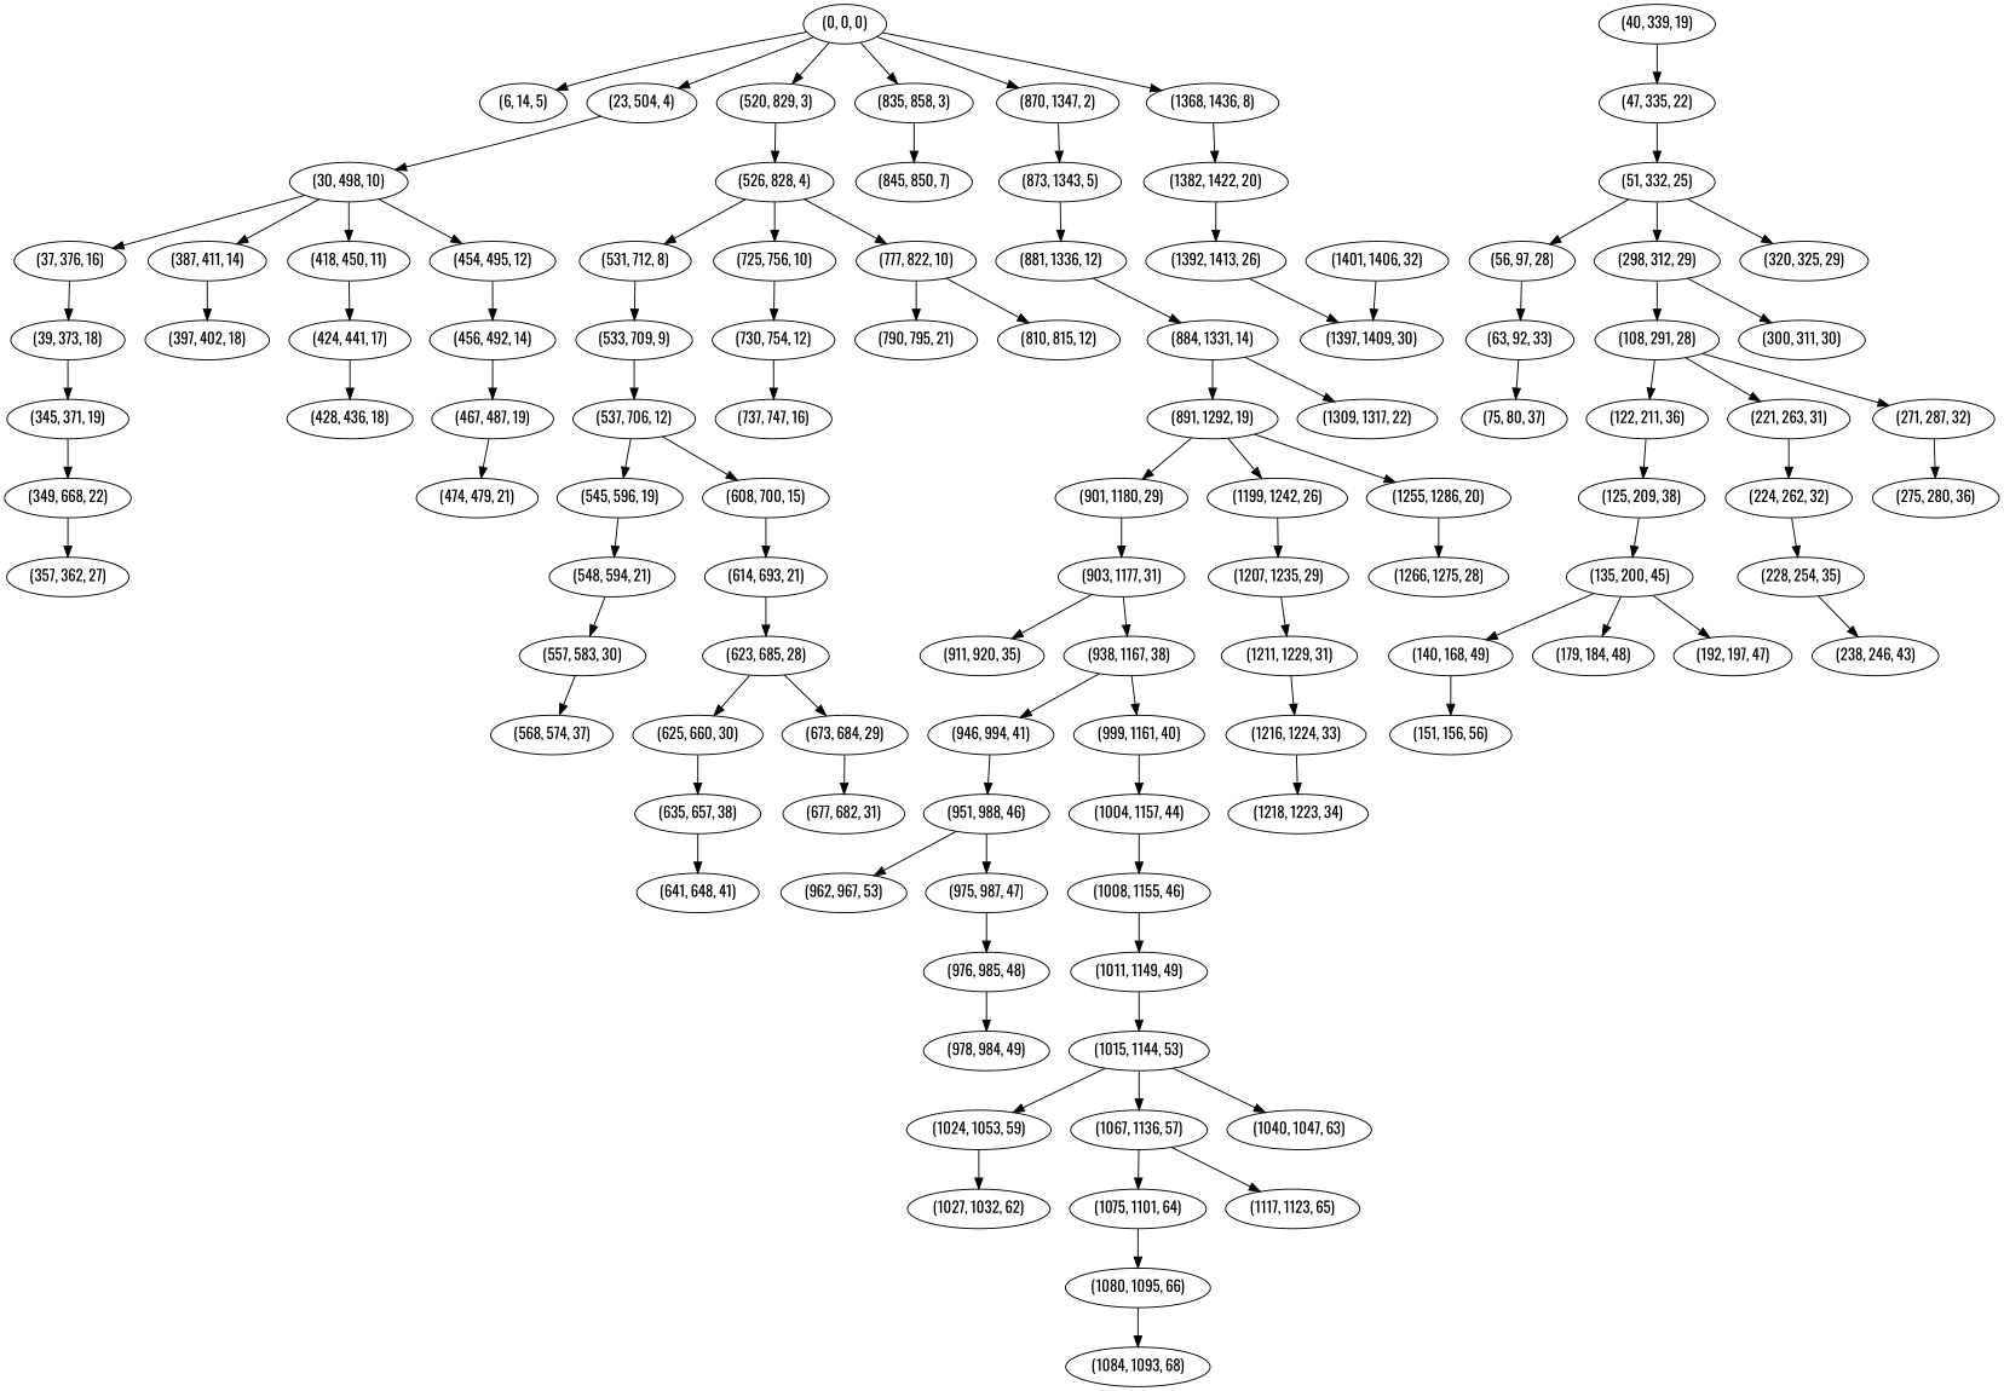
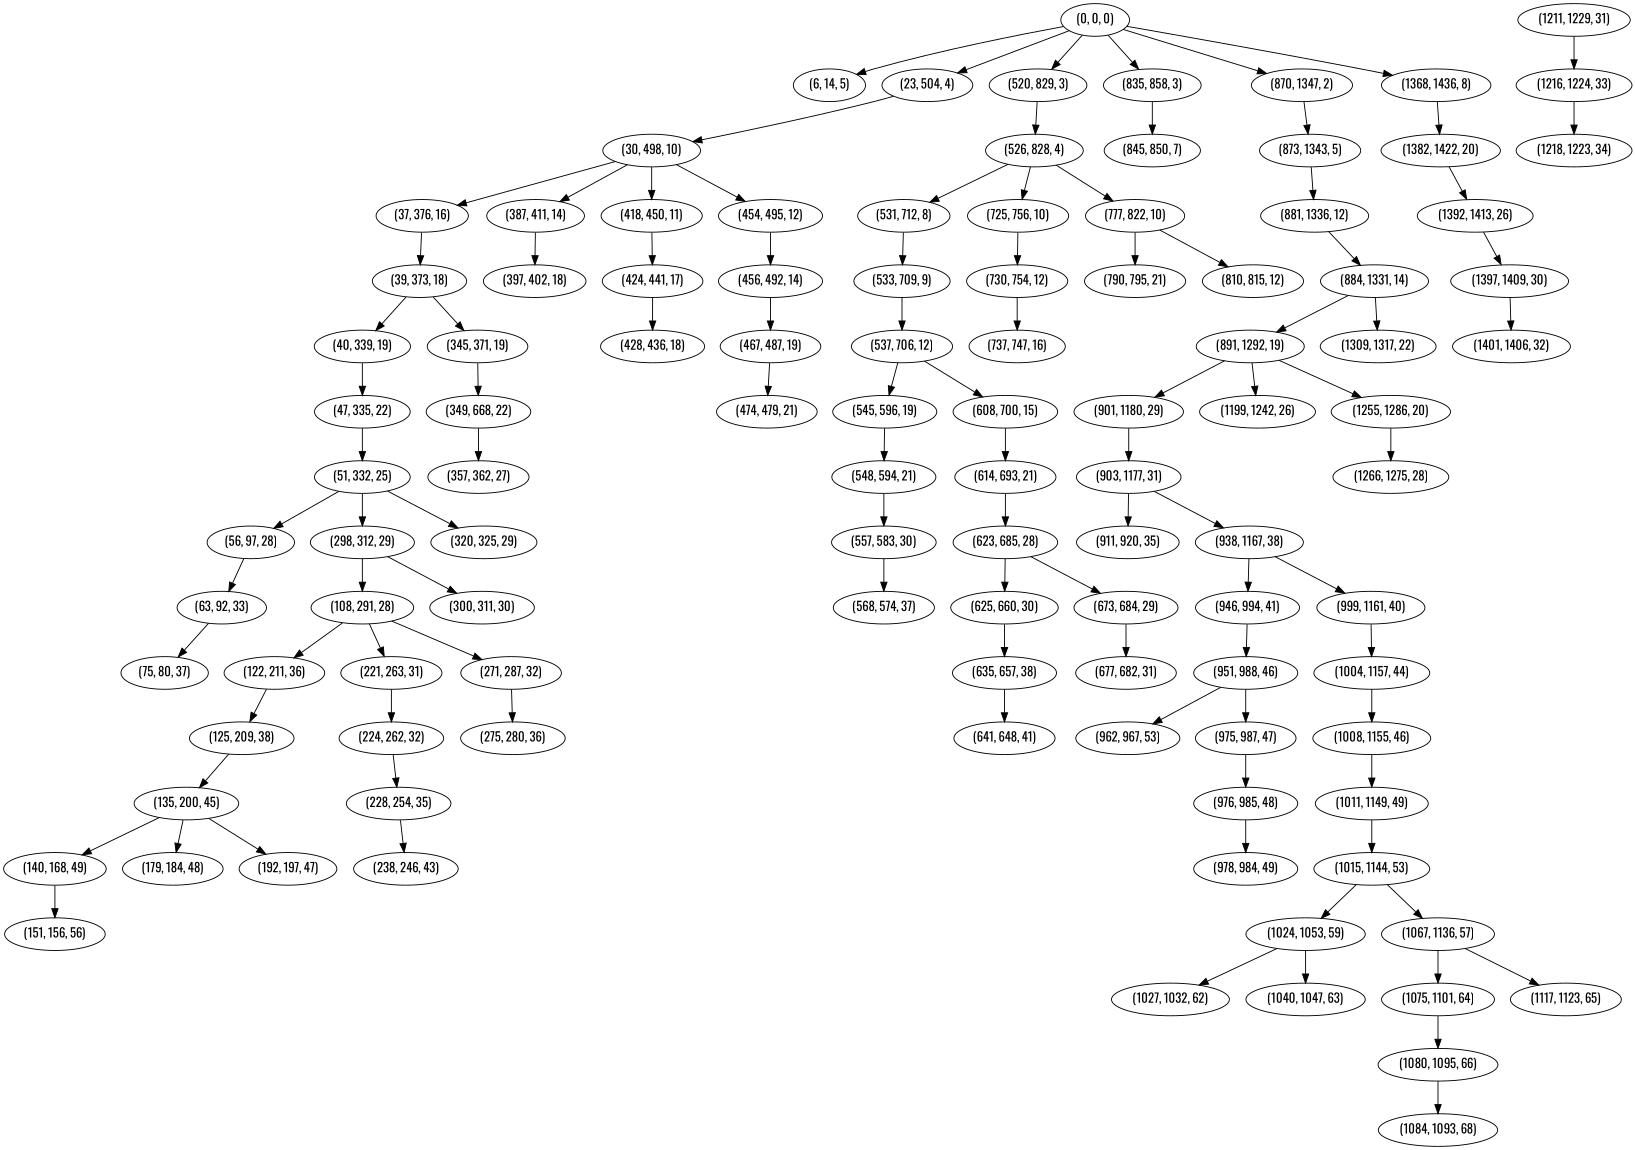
  digraph {
    fontname=Oswald
    node [fontname=Oswald]
    edge [fontname=Oswald]
    "(0, 0, 0)"
    "(6, 14, 5)"
    "(23, 504, 4)"
    "(520, 829, 3)"
    "(835, 858, 3)"
    "(870, 1347, 2)"
    "(1368, 1436, 8)"
    "(30, 498, 10)"
    "(526, 828, 4)"
    "(845, 850, 7)"
    "(873, 1343, 5)"
    "(1382, 1422, 20)"
    "(37, 376, 16)"
    "(387, 411, 14)"
    "(418, 450, 11)"
    "(454, 495, 12)"
    "(39, 373, 18)"
    "(397, 402, 18)"
    "(424, 441, 17)"
    "(456, 492, 14)"
    "(40, 339, 19)"
    "(345, 371, 19)"
    "(47, 335, 22)"
    n24 [label="(349, 668, 22)"]
    "(51, 332, 25)"
    "(56, 97, 28)"
    "(298, 312, 29)"
    "(320, 325, 29)"
    "(63, 92, 33)"
    "(108, 291, 28)"
    "(122, 211, 36)"
    "(221, 263, 31)"
    "(271, 287, 32)"
    "(300, 311, 30)"
    "(75, 80, 37)"
    "(125, 209, 38)"
    "(224, 262, 32)"
    "(275, 280, 36)"
    "(135, 200, 45)"
    "(140, 168, 49)"
    "(179, 184, 48)"
    "(192, 197, 47)"
    "(151, 156, 56)"
    "(228, 254, 35)"
    "(238, 246, 43)"
    "(357, 362, 27)"
    "(428, 436, 18)"
    "(467, 487, 19)"
    "(474, 479, 21)"
    "(531, 712, 8)"
    "(725, 756, 10)"
    "(777, 822, 10)"
    "(533, 709, 9)"
    "(730, 754, 12)"
    "(790, 795, 21)"
    "(810, 815, 12)"
    "(537, 706, 12)"
    "(545, 596, 19)"
    "(608, 700, 15)"
    "(548, 594, 21)"
    "(614, 693, 21)"
    "(557, 583, 30)"
    "(568, 574, 37)"
    "(623, 685, 28)"
    n65 [label="(625, 660, 30)"]
    "(673, 684, 29)"
    "(635, 657, 38)"
    "(677, 682, 31)"
    "(641, 648, 41)"
    "(737, 747, 16)"
    "(881, 1336, 12)"
    "(884, 1331, 14)"
    "(891, 1292, 19)"
    "(1309, 1317, 22)"
    "(901, 1180, 29)"
    "(1199, 1242, 26)"
    "(1255, 1286, 20)"
    "(903, 1177, 31)"
-   "(1207, 1235, 29)"
    "(1266, 1275, 28)"
    "(911, 920, 35)"
    "(938, 1167, 38)"
    "(946, 994, 41)"
    "(999, 1161, 40)"
    "(951, 988, 46)"
    "(1004, 1157, 44)"
    "(962, 967, 53)"
    "(975, 987, 47)"
    "(976, 985, 48)"
    "(978, 984, 49)"
    "(1008, 1155, 46)"
    "(1011, 1149, 49)"
    "(1015, 1144, 53)"
    "(1024, 1053, 59)"
    "(1067, 1136, 57)"
    "(1027, 1032, 62)"
    "(1040, 1047, 63)"
    "(1075, 1101, 64)"
    "(1117, 1123, 65)"
    "(1080, 1095, 66)"
    "(1084, 1093, 68)"
    "(1211, 1229, 31)"
    "(1216, 1224, 33)"
    "(1218, 1223, 34)"
    "(1392, 1413, 26)"
    "(1397, 1409, 30)"
    "(1401, 1406, 32)"
    "(0, 0, 0)" -> "(6, 14, 5)"
    "(0, 0, 0)" -> "(23, 504, 4)"
    "(0, 0, 0)" -> "(520, 829, 3)"
    "(0, 0, 0)" -> "(835, 858, 3)"
    "(0, 0, 0)" -> "(870, 1347, 2)"
    "(0, 0, 0)" -> "(1368, 1436, 8)"
    "(23, 504, 4)" -> "(30, 498, 10)"
    "(520, 829, 3)" -> "(526, 828, 4)"
    "(835, 858, 3)" -> "(845, 850, 7)"
    "(870, 1347, 2)" -> "(873, 1343, 5)"
    "(1368, 1436, 8)" -> "(1382, 1422, 20)"
    "(30, 498, 10)" -> "(37, 376, 16)"
    "(30, 498, 10)" -> "(387, 411, 14)"
    "(30, 498, 10)" -> "(418, 450, 11)"
    "(30, 498, 10)" -> "(454, 495, 12)"
    "(526, 828, 4)" -> "(531, 712, 8)"
    "(526, 828, 4)" -> "(725, 756, 10)"
    "(526, 828, 4)" -> "(777, 822, 10)"
    "(873, 1343, 5)" -> "(881, 1336, 12)"
    "(1382, 1422, 20)" -> "(1392, 1413, 26)"
    "(37, 376, 16)" -> "(39, 373, 18)"
    "(387, 411, 14)" -> "(397, 402, 18)"
    "(418, 450, 11)" -> "(424, 441, 17)"
    "(454, 495, 12)" -> "(456, 492, 14)"
+   "(39, 373, 18)" -> "(40, 339, 19)"
    "(39, 373, 18)" -> "(345, 371, 19)"
    "(424, 441, 17)" -> "(428, 436, 18)"
    "(456, 492, 14)" -> "(467, 487, 19)"
    "(40, 339, 19)" -> "(47, 335, 22)"
    "(345, 371, 19)" -> n24
    "(47, 335, 22)" -> "(51, 332, 25)"
    n24 -> "(357, 362, 27)"
    "(51, 332, 25)" -> "(56, 97, 28)"
    "(51, 332, 25)" -> "(298, 312, 29)"
    "(51, 332, 25)" -> "(320, 325, 29)"
    "(56, 97, 28)" -> "(63, 92, 33)"
    "(298, 312, 29)" -> "(108, 291, 28)"
    "(298, 312, 29)" -> "(300, 311, 30)"
    "(63, 92, 33)" -> "(75, 80, 37)"
    "(108, 291, 28)" -> "(122, 211, 36)"
    "(108, 291, 28)" -> "(221, 263, 31)"
    "(108, 291, 28)" -> "(271, 287, 32)"
    "(122, 211, 36)" -> "(125, 209, 38)"
    "(221, 263, 31)" -> "(224, 262, 32)"
    "(271, 287, 32)" -> "(275, 280, 36)"
    "(125, 209, 38)" -> "(135, 200, 45)"
    "(224, 262, 32)" -> "(228, 254, 35)"
    "(135, 200, 45)" -> "(140, 168, 49)"
    "(135, 200, 45)" -> "(179, 184, 48)"
    "(135, 200, 45)" -> "(192, 197, 47)"
    "(140, 168, 49)" -> "(151, 156, 56)"
    "(228, 254, 35)" -> "(238, 246, 43)"
    "(467, 487, 19)" -> "(474, 479, 21)"
    "(531, 712, 8)" -> "(533, 709, 9)"
    "(725, 756, 10)" -> "(730, 754, 12)"
    "(777, 822, 10)" -> "(790, 795, 21)"
    "(777, 822, 10)" -> "(810, 815, 12)"
    "(533, 709, 9)" -> "(537, 706, 12)"
    "(730, 754, 12)" -> "(737, 747, 16)"
    "(537, 706, 12)" -> "(545, 596, 19)"
    "(537, 706, 12)" -> "(608, 700, 15)"
    "(545, 596, 19)" -> "(548, 594, 21)"
    "(608, 700, 15)" -> "(614, 693, 21)"
    "(548, 594, 21)" -> "(557, 583, 30)"
    "(614, 693, 21)" -> "(623, 685, 28)"
    "(557, 583, 30)" -> "(568, 574, 37)"
    "(623, 685, 28)" -> n65
    "(623, 685, 28)" -> "(673, 684, 29)"
    n65 -> "(635, 657, 38)"
    "(673, 684, 29)" -> "(677, 682, 31)"
    "(635, 657, 38)" -> "(641, 648, 41)"
    "(881, 1336, 12)" -> "(884, 1331, 14)"
    "(884, 1331, 14)" -> "(891, 1292, 19)"
    "(884, 1331, 14)" -> "(1309, 1317, 22)"
    "(891, 1292, 19)" -> "(901, 1180, 29)"
    "(891, 1292, 19)" -> "(1199, 1242, 26)"
    "(891, 1292, 19)" -> "(1255, 1286, 20)"
    "(901, 1180, 29)" -> "(903, 1177, 31)"
-   "(1199, 1242, 26)" -> "(1207, 1235, 29)"
    "(1255, 1286, 20)" -> "(1266, 1275, 28)"
    "(903, 1177, 31)" -> "(911, 920, 35)"
    "(903, 1177, 31)" -> "(938, 1167, 38)"
-   "(1207, 1235, 29)" -> "(1211, 1229, 31)"
    "(938, 1167, 38)" -> "(946, 994, 41)"
    "(938, 1167, 38)" -> "(999, 1161, 40)"
    "(946, 994, 41)" -> "(951, 988, 46)"
    "(999, 1161, 40)" -> "(1004, 1157, 44)"
    "(951, 988, 46)" -> "(962, 967, 53)"
    "(951, 988, 46)" -> "(975, 987, 47)"
    "(1004, 1157, 44)" -> "(1008, 1155, 46)"
    "(975, 987, 47)" -> "(976, 985, 48)"
    "(976, 985, 48)" -> "(978, 984, 49)"
    "(1008, 1155, 46)" -> "(1011, 1149, 49)"
    "(1011, 1149, 49)" -> "(1015, 1144, 53)"
    "(1015, 1144, 53)" -> "(1024, 1053, 59)"
    "(1015, 1144, 53)" -> "(1067, 1136, 57)"
    "(1024, 1053, 59)" -> "(1027, 1032, 62)"
-   "(1015, 1144, 53)" -> "(1040, 1047, 63)"
+   "(1024, 1053, 59)" -> "(1040, 1047, 63)"
    "(1067, 1136, 57)" -> "(1075, 1101, 64)"
    "(1067, 1136, 57)" -> "(1117, 1123, 65)"
    "(1075, 1101, 64)" -> "(1080, 1095, 66)"
    "(1080, 1095, 66)" -> "(1084, 1093, 68)"
    "(1211, 1229, 31)" -> "(1216, 1224, 33)"
    "(1216, 1224, 33)" -> "(1218, 1223, 34)"
    "(1392, 1413, 26)" -> "(1397, 1409, 30)"
-   "(1401, 1406, 32)" -> "(1397, 1409, 30)"
+   "(1397, 1409, 30)" -> "(1401, 1406, 32)"
  }
